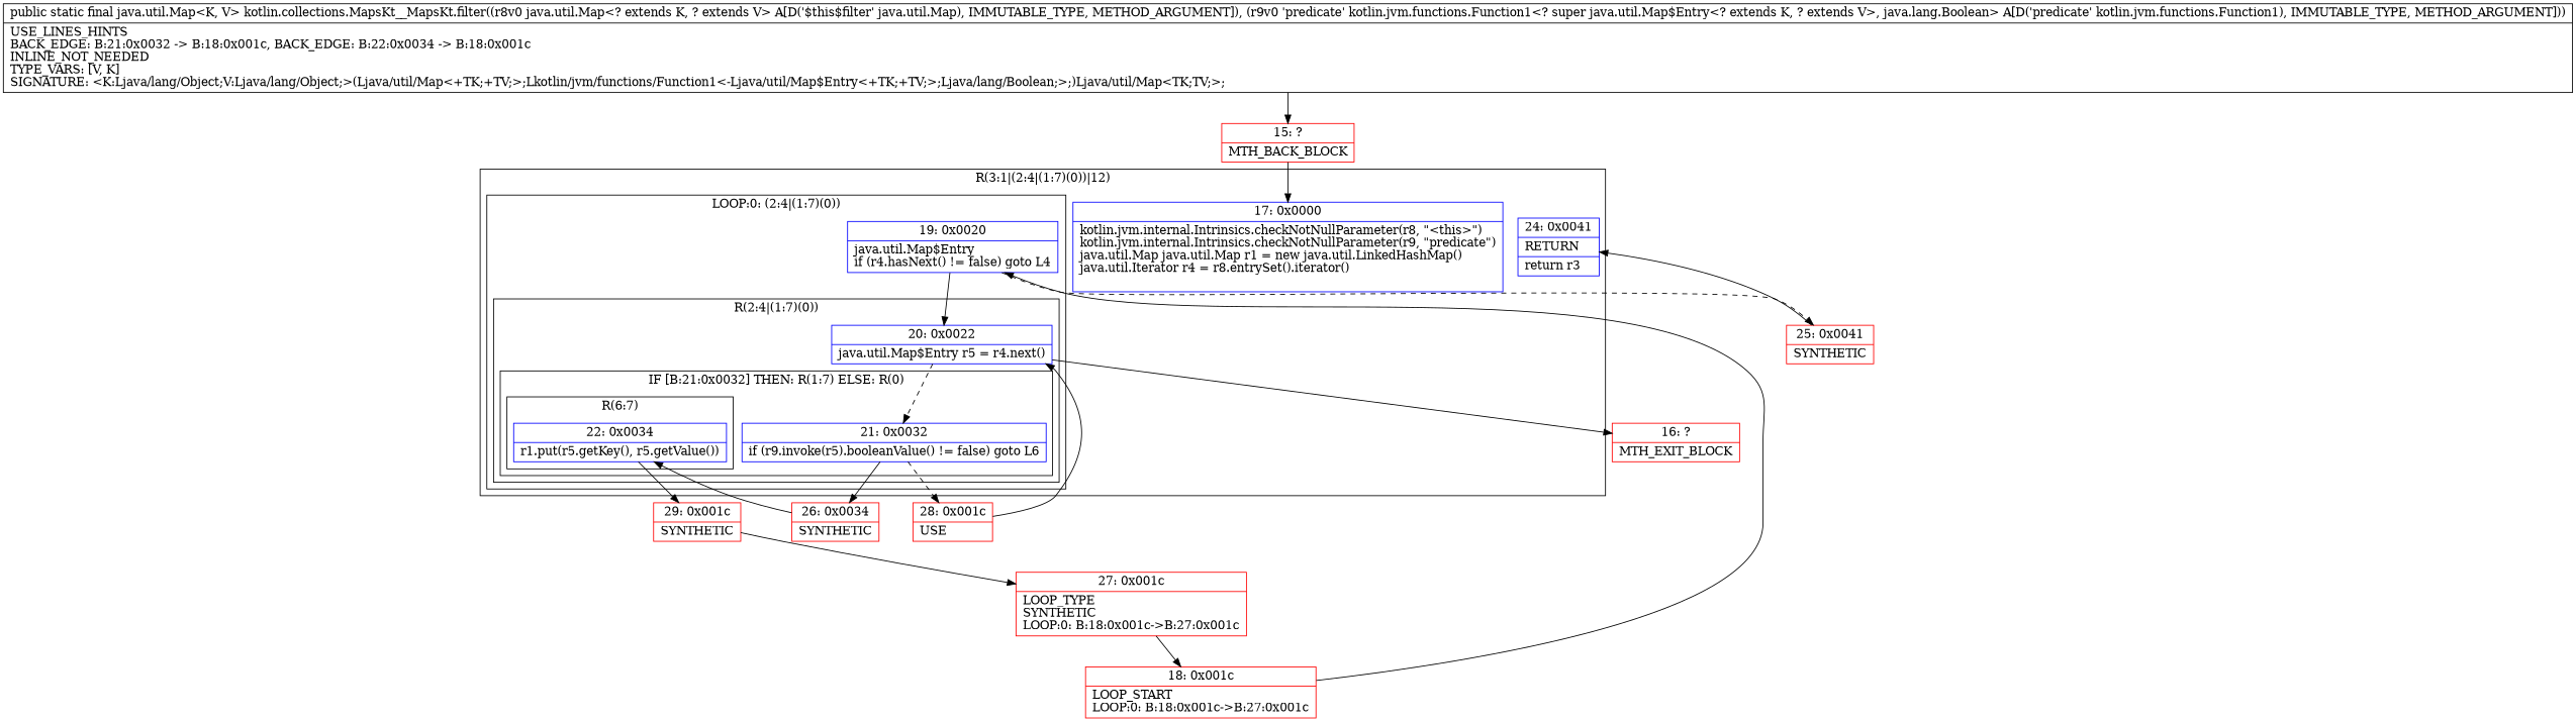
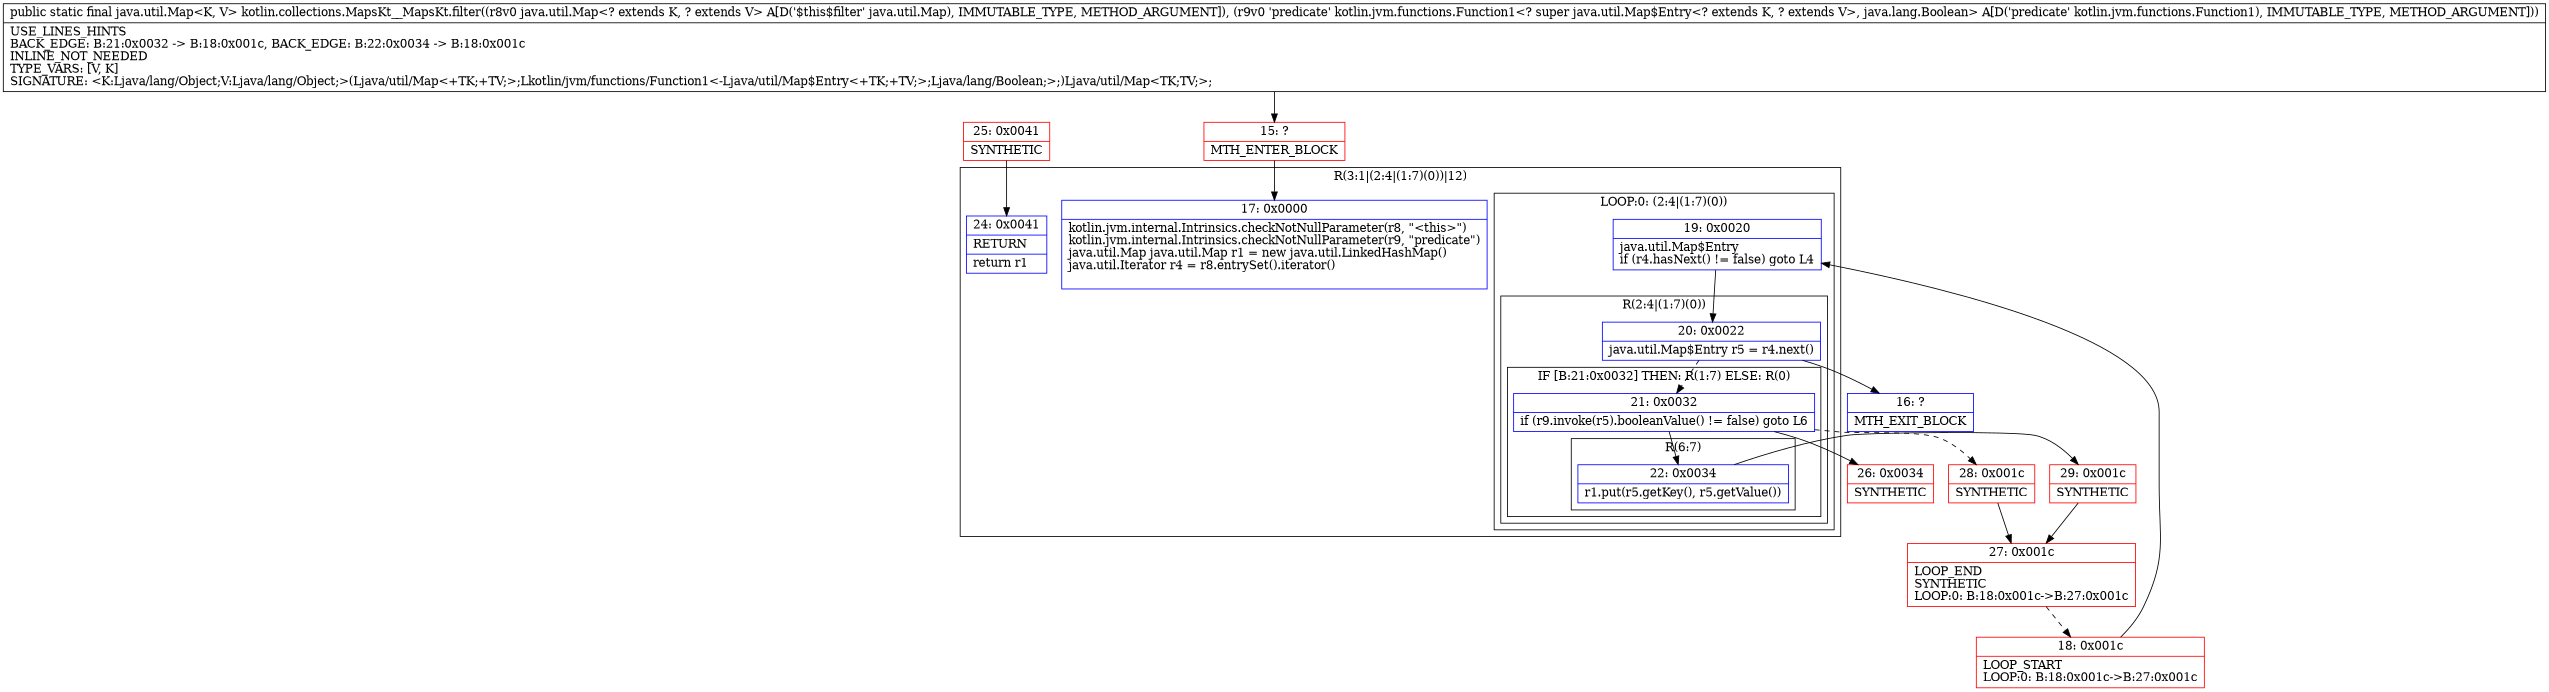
  digraph {
    node [color=red shape=record]
    n1 [color=blue label="{22\:\ 0x0034|r1.put(r5.getKey(), r5.getValue())\l}"]
    n2 [color=blue label="{21\:\ 0x0032|if (r9.invoke(r5).booleanValue() != false) goto L6\l}"]
    n3 [color=blue label="{20\:\ 0x0022|java.util.Map$Entry r5 = r4.next()\l}"]
    n4 [color=blue label="{19\:\ 0x0020|java.util.Map$Entry \lif (r4.hasNext() != false) goto L4\l}"]
    n5 [color=blue label="{17\:\ 0x0000|kotlin.jvm.internal.Intrinsics.checkNotNullParameter(r8, \"\<this\>\")\lkotlin.jvm.internal.Intrinsics.checkNotNullParameter(r9, \"predicate\")\ljava.util.Map java.util.Map r1 = new java.util.LinkedHashMap()\ljava.util.Iterator r4 = r8.entrySet().iterator()\l\l}"]
-   n6 [color=blue label="{24\:\ 0x0041|RETURN\l|return r3\l}"]
+   n6 [color=blue label="{24\:\ 0x0041|RETURN\l|return r1\l}"]
    n7 [label="{29\:\ 0x001c|SYNTHETIC\l}"]
    n8 [label="{26\:\ 0x0034|SYNTHETIC\l}"]
-   n9 [label="{28\:\ 0x001c|USE\l}"]
-   n10 [label="{16\:\ ?|MTH_EXIT_BLOCK\l}"]
+   n9 [label="{28\:\ 0x001c|SYNTHETIC\l}"]
+   n10 [color=blue label="{16\:\ ?|MTH_EXIT_BLOCK\l}"]
    n11 [label="{25\:\ 0x0041|SYNTHETIC\l}"]
    n12 [label="{18\:\ 0x001c|LOOP_START\lLOOP:0: B:18:0x001c\-\>B:27:0x001c\l}"]
-   n13 [label="{27\:\ 0x001c|LOOP_TYPE\lSYNTHETIC\lLOOP:0: B:18:0x001c\-\>B:27:0x001c\l}"]
-   n14 [label="{15\:\ ?|MTH_BACK_BLOCK\l}"]
+   n13 [label="{27\:\ 0x001c|LOOP_END\lSYNTHETIC\lLOOP:0: B:18:0x001c\-\>B:27:0x001c\l}"]
+   n14 [label="{15\:\ ?|MTH_ENTER_BLOCK\l}"]
    n15 [label="{public static final java.util.Map\<K, V\> kotlin.collections.MapsKt__MapsKt.filter((r8v0 java.util.Map\<? extends K, ? extends V\> A[D('$this$filter' java.util.Map), IMMUTABLE_TYPE, METHOD_ARGUMENT]), (r9v0 'predicate' kotlin.jvm.functions.Function1\<? super java.util.Map$Entry\<? extends K, ? extends V\>, java.lang.Boolean\> A[D('predicate' kotlin.jvm.functions.Function1), IMMUTABLE_TYPE, METHOD_ARGUMENT]))  | USE_LINES_HINTS\lBACK_EDGE: B:21:0x0032 \-\> B:18:0x001c, BACK_EDGE: B:22:0x0034 \-\> B:18:0x001c\lINLINE_NOT_NEEDED\lTYPE_VARS: [V, K]\lSIGNATURE: \<K:Ljava\/lang\/Object;V:Ljava\/lang\/Object;\>(Ljava\/util\/Map\<+TK;+TV;\>;Lkotlin\/jvm\/functions\/Function1\<\-Ljava\/util\/Map$Entry\<+TK;+TV;\>;Ljava\/lang\/Boolean;\>;)Ljava\/util\/Map\<TK;TV;\>;\l}" color=""]
    subgraph cluster_1 {
      label="R(3:1|(2:4|(1:7)(0))|12)"
      n5
      n6
      subgraph cluster_2 {
        label="LOOP:0: (2:4|(1:7)(0))"
        n4
        subgraph cluster_3 {
          label="R(2:4|(1:7)(0))"
          n3
          subgraph cluster_4 {
            label="IF [B:21:0x0032] THEN: R(1:7) ELSE: R(0)"
            n2
            subgraph cluster_5 {
              label="R(6:7)"
              n1
            }
            subgraph cluster_6 {
              label="R(0)"
            }
          }
        }
      }
    }
    n1 -> n7
    n2 -> n8
    n2 -> n9 [style=dashed]
    n3 -> n2 [style=dashed]
    n3 -> n10
    n4 -> n3
-   n4 -> n11 [style=dashed]
    n7 -> n13
-   n8 -> n1
-   n9 -> n3
+   n2 -> n1
+   n9 -> n13
    n11 -> n6
    n12 -> n4
-   n13 -> n12
+   n13 -> n12 [style=dashed]
    n14 -> n5
    n15 -> n14
  }
